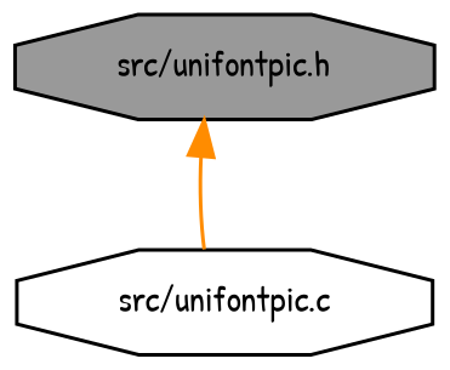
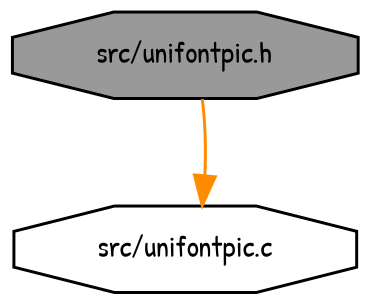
  digraph {
    fontname="Patrick Hand"
    node [color=black fontname="Patrick Hand" fontsize=10 shape=octagon style=filled]
    n1 [fillcolor=grey60 fontcolor=black height=0.2 label="src/unifontpic.h" width=0.4]
    n2 [fillcolor=white height=0.2 label="src/unifontpic.c" width=0.4]
-   n1 -> n2 [color=darkorange dir=back fontname="Patrick Hand" fontsize=10 labelfontname=Helvetica labelfontsize=10 style=solid]
+   n2 -> n1 [color=darkorange dir=back fontname="Patrick Hand" fontsize=10 labelfontname=Helvetica labelfontsize=10 style=solid]
  }
